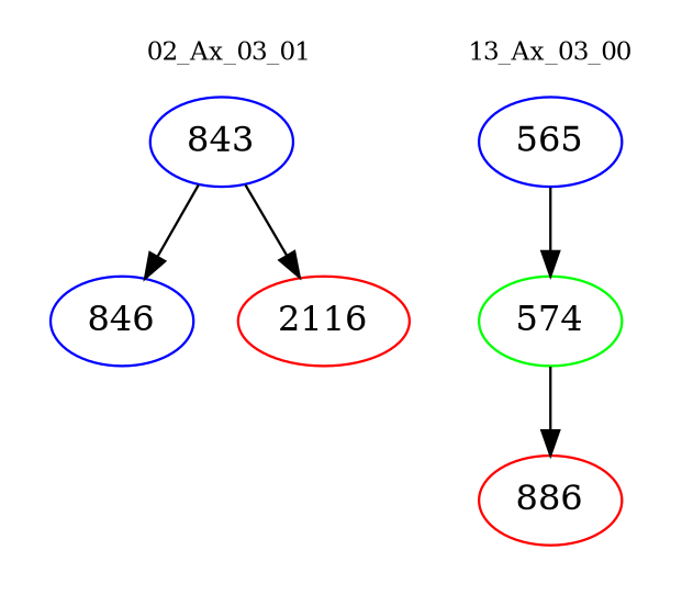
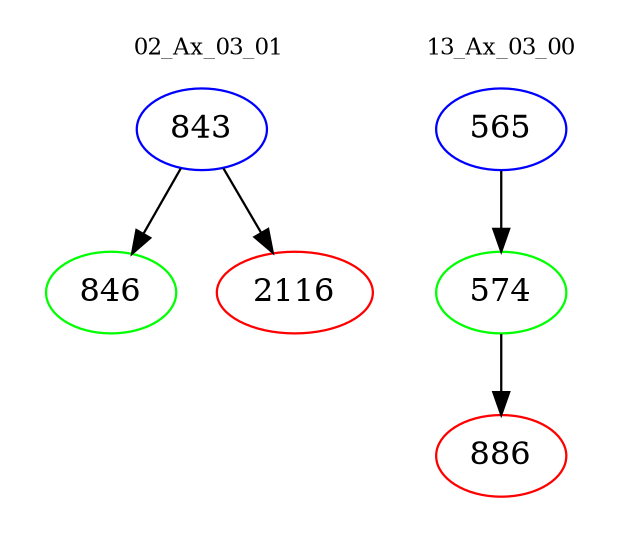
  digraph {
    node [color=blue]
    edge [color=black]
    n1 [label=843]
-   n2 [label=846]
+   n2 [color=green label=846]
    n3 [color=red label=2116]
    n4 [label=565]
    n5 [color=green label=574]
    n6 [color=red label=886]
    subgraph cluster_1 {
      color=white
      fontsize=10
      label="02_Ax_03_01"
      n1
      n2
      n3
    }
    subgraph cluster_2 {
      color=white
      fontsize=10
      label="13_Ax_03_00"
      n4
      n5
      n6
    }
    n1 -> n2
    n1 -> n3
    n4 -> n5
    n5 -> n6
  }
